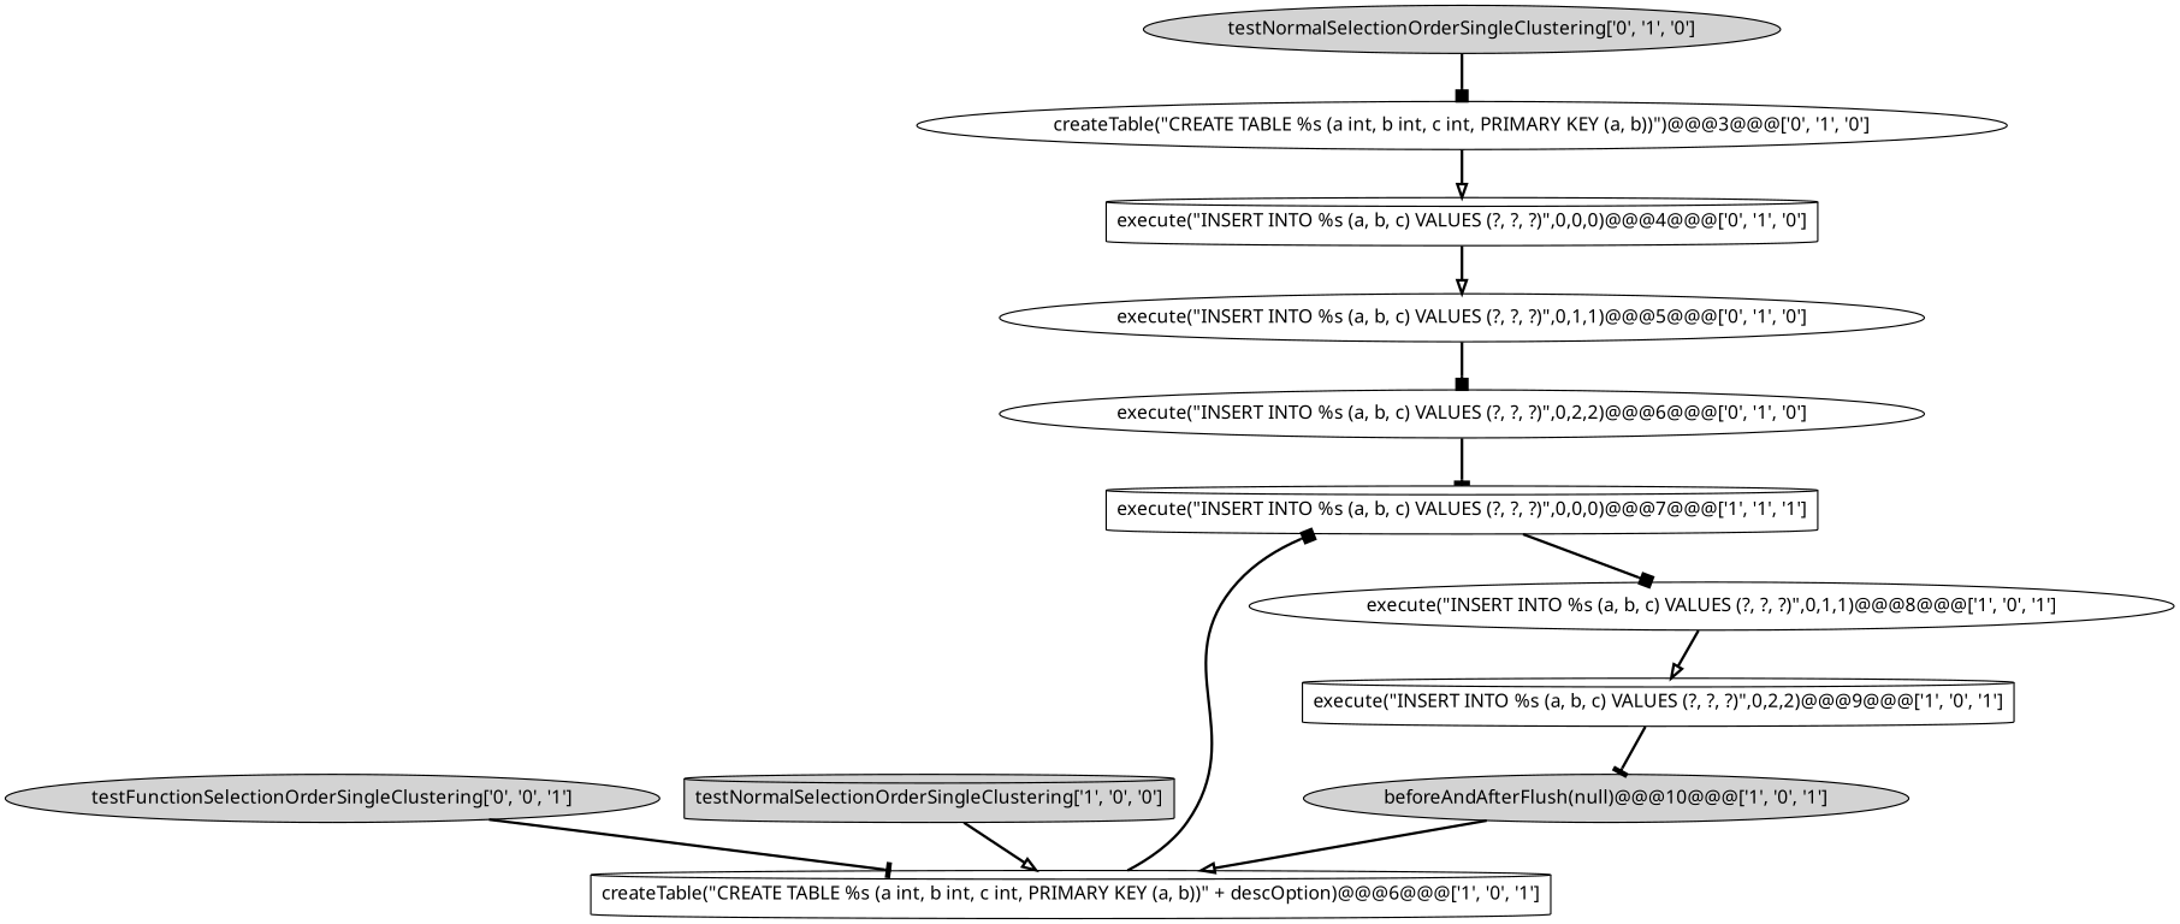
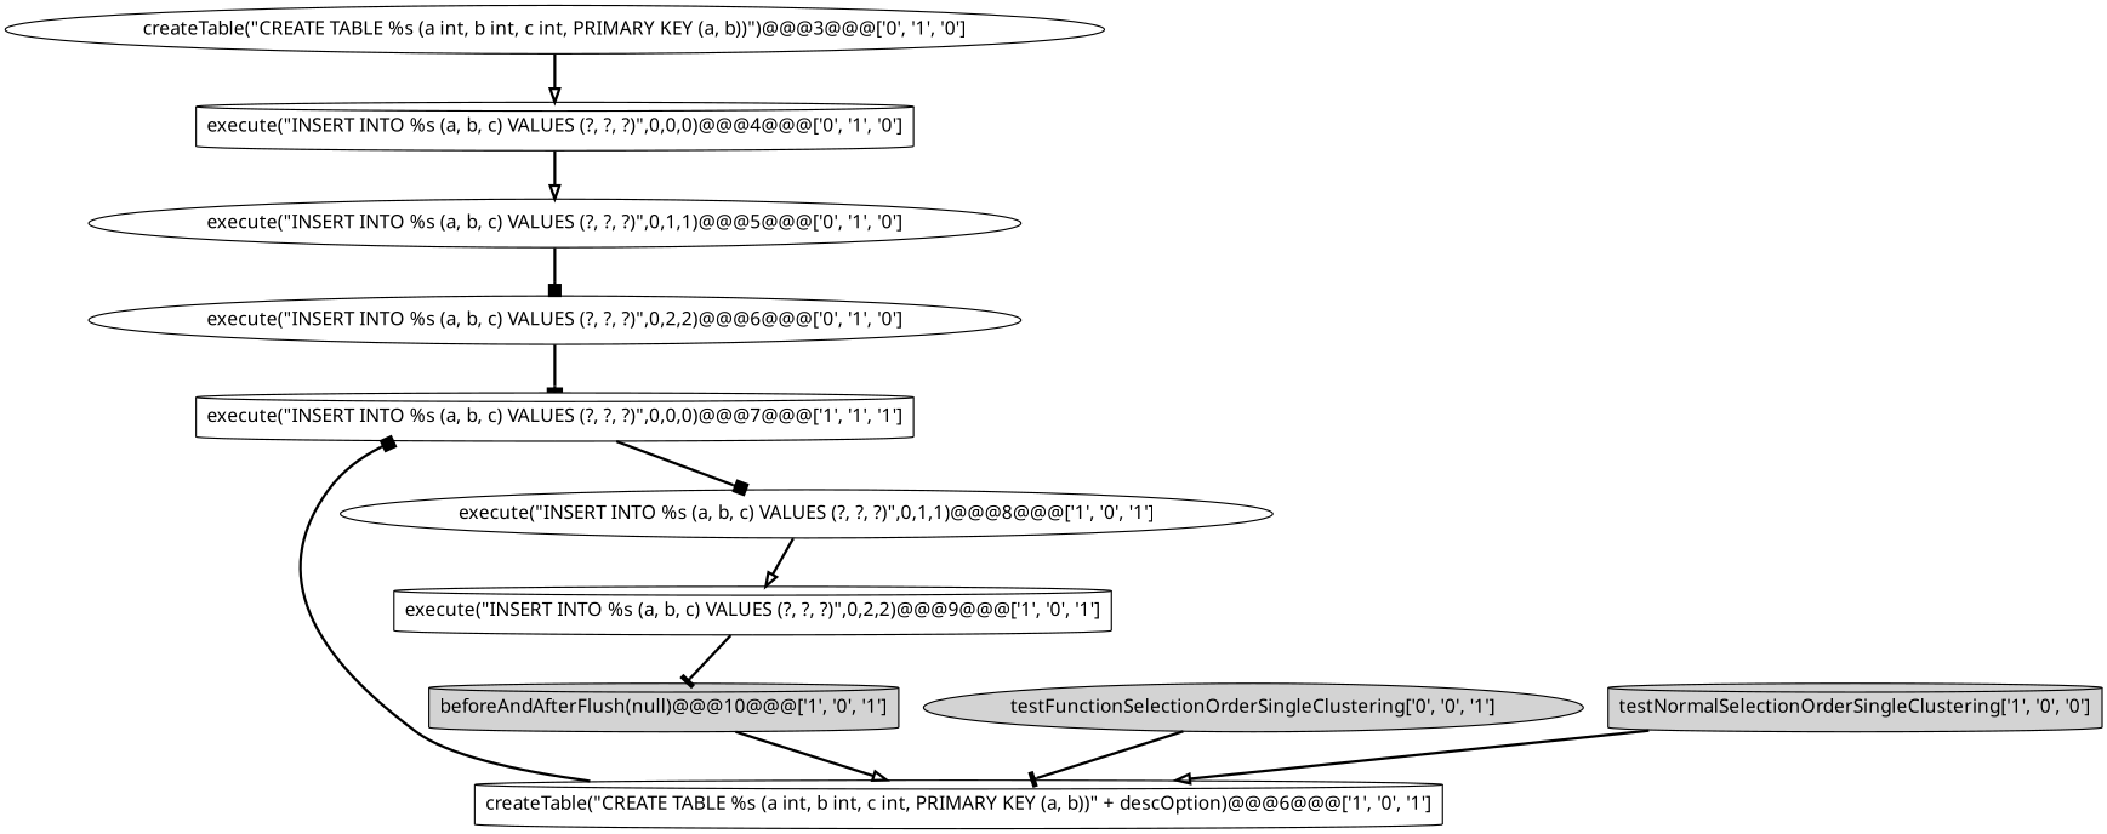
  digraph {
    fontname="Noto Sans"
    node [fillcolor=white fontname="Noto Sans" shape=ellipse style=filled]
    edge [arrowhead=onormal fontname="Noto Sans" style=bold]
    n1 [label="createTable(\"CREATE TABLE %s (a int, b int, c int, PRIMARY KEY (a, b))\")@@@3@@@['0', '1', '0']"]
    n2 [label="execute(\"INSERT INTO %s (a, b, c) VALUES (?, ?, ?)\",0,0,0)@@@4@@@['0', '1', '0']" shape=cylinder]
    n3 [label="execute(\"INSERT INTO %s (a, b, c) VALUES (?, ?, ?)\",0,1,1)@@@5@@@['0', '1', '0']"]
    n4 [label="execute(\"INSERT INTO %s (a, b, c) VALUES (?, ?, ?)\",0,1,1)@@@8@@@['1', '0', '1']"]
    n5 [label="execute(\"INSERT INTO %s (a, b, c) VALUES (?, ?, ?)\",0,2,2)@@@9@@@['1', '0', '1']" shape=cylinder]
-   n6 [fillcolor=lightgray label="beforeAndAfterFlush(null)@@@10@@@['1', '0', '1']"]
-   n7 [fillcolor=lightgray label="testNormalSelectionOrderSingleClustering['0', '1', '0']"]
+   n6 [fillcolor=lightgray label="beforeAndAfterFlush(null)@@@10@@@['1', '0', '1']" shape=cylinder]
    n8 [label="createTable(\"CREATE TABLE %s (a int, b int, c int, PRIMARY KEY (a, b))\" + descOption)@@@6@@@['1', '0', '1']" shape=cylinder]
    n9 [label="execute(\"INSERT INTO %s (a, b, c) VALUES (?, ?, ?)\",0,0,0)@@@7@@@['1', '1', '1']" shape=cylinder]
    n10 [label="execute(\"INSERT INTO %s (a, b, c) VALUES (?, ?, ?)\",0,2,2)@@@6@@@['0', '1', '0']"]
    n11 [fillcolor=lightgray label="testFunctionSelectionOrderSingleClustering['0', '0', '1']"]
    n12 [fillcolor=lightgray label="testNormalSelectionOrderSingleClustering['1', '0', '0']" shape=cylinder]
    n1 -> n2
    n2 -> n3
    n3 -> n10 [arrowhead=box]
    n4 -> n5
    n5 -> n6 [arrowhead=tee]
    n6 -> n8
-   n7 -> n1 [arrowhead=box]
    n8 -> n9 [arrowhead=box]
    n9 -> n4 [arrowhead=box]
    n10 -> n9 [arrowhead=tee]
    n11 -> n8 [arrowhead=tee]
    n12 -> n8
  }
